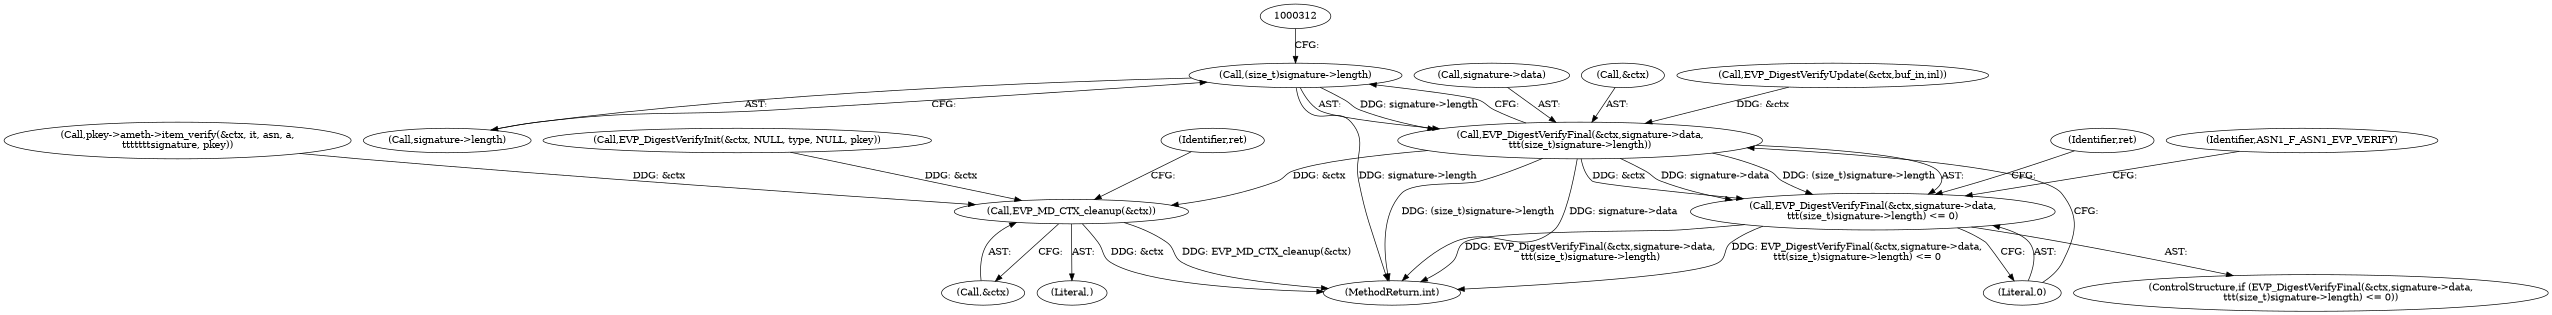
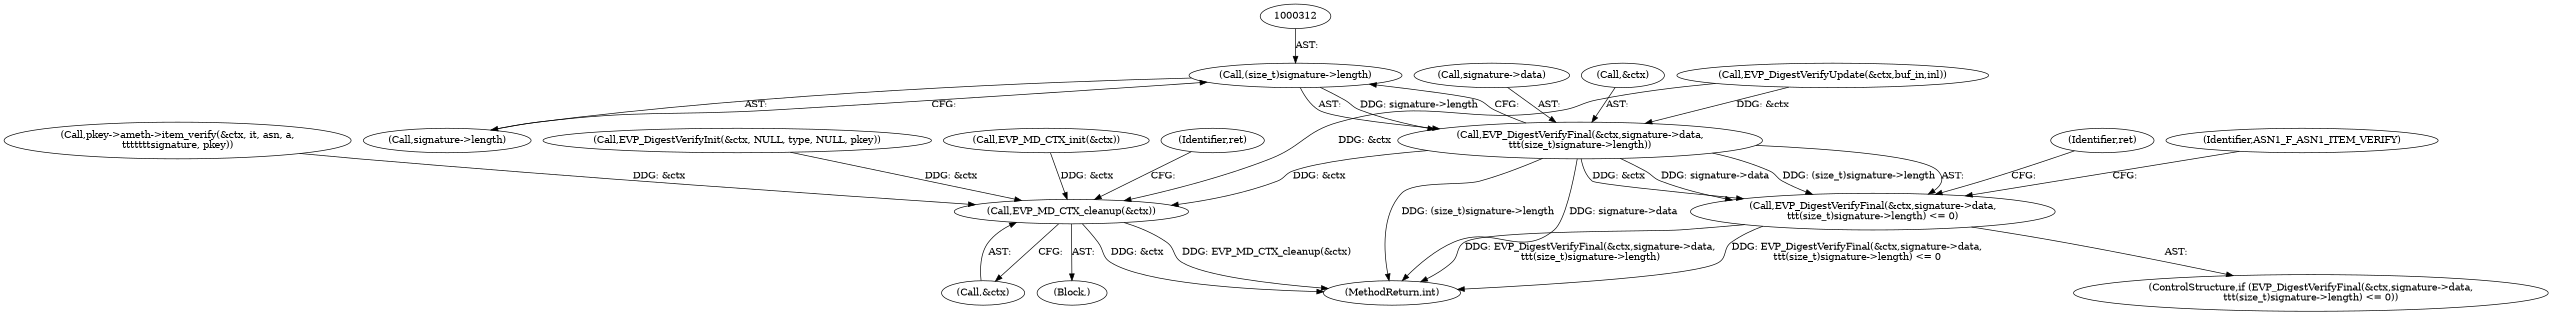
  digraph {
    n1 [label="(Call,(size_t)signature->length)"]
    n2 [label="(Call,EVP_DigestVerifyFinal(&ctx,signature->data,\n\t\t\t(size_t)signature->length))"]
    n3 [label="(MethodReturn,int)"]
    n4 [label="(Call,signature->length)"]
    n5 [label="(Call,EVP_DigestVerifyFinal(&ctx,signature->data,\n\t\t\t(size_t)signature->length) <= 0)"]
    n6 [label="(Call,EVP_MD_CTX_cleanup(&ctx))"]
-   n7 [label="(Literal,0)"]
    n8 [label="(ControlStructure,if (EVP_DigestVerifyFinal(&ctx,signature->data,\n\t\t\t(size_t)signature->length) <= 0))"]
-   n9 [label="(Literal,)"]
+   n9 [label="(Block,)"]
    n10 [label="(Call,&ctx)"]
-   n11 [label="(Identifier,ASN1_F_ASN1_EVP_VERIFY)"]
+   n11 [label="(Identifier,ASN1_F_ASN1_ITEM_VERIFY)"]
    n12 [label="(Call,&ctx)"]
    n13 [label="(Identifier,ret)"]
    n14 [label="(Call,pkey->ameth->item_verify(&ctx, it, asn, a,\n\t\t\t\t\t\t\tsignature, pkey))"]
    n15 [label="(Identifier,ret)"]
    n16 [label="(Call,signature->data)"]
    n17 [label="(Call,EVP_DigestVerifyInit(&ctx, NULL, type, NULL, pkey))"]
    n18 [label="(Call,EVP_DigestVerifyUpdate(&ctx,buf_in,inl))"]
+   n19 [label="(Call,EVP_MD_CTX_init(&ctx))"]
    1000312
    n1 -> n2 [label="AST: "]
    n1 -> n2 [label="DDG: signature->length"]
-   n1 -> n3 [label="DDG: signature->length"]
    n1 -> n4 [label="AST: "]
    n2 -> n1 [label="CFG: "]
    n2 -> n3 [label="DDG: (size_t)signature->length"]
    n2 -> n3 [label="DDG: signature->data"]
    n2 -> n5 [label="AST: "]
    n2 -> n5 [label="DDG: &ctx"]
    n2 -> n5 [label="DDG: signature->data"]
    n2 -> n5 [label="DDG: (size_t)signature->length"]
    n2 -> n6 [label="DDG: &ctx"]
    n4 -> n1 [label="CFG: "]
    n5 -> n3 [label="DDG: EVP_DigestVerifyFinal(&ctx,signature->data,\n\t\t\t(size_t)signature->length) <= 0"]
    n5 -> n3 [label="DDG: EVP_DigestVerifyFinal(&ctx,signature->data,\n\t\t\t(size_t)signature->length)"]
-   n5 -> n7 [label="CFG: "]
    n5 -> n8 [label="AST: "]
    n6 -> n3 [label="DDG: EVP_MD_CTX_cleanup(&ctx)"]
    n6 -> n3 [label="DDG: &ctx"]
    n6 -> n9 [label="AST: "]
    n6 -> n10 [label="CFG: "]
-   n7 -> n2 [label="CFG: "]
-   n7 -> n5 [label="AST: "]
    n10 -> n6 [label="AST: "]
    n11 -> n5 [label="CFG: "]
    n12 -> n2 [label="AST: "]
    n13 -> n6 [label="CFG: "]
    n14 -> n6 [label="DDG: &ctx"]
    n15 -> n5 [label="CFG: "]
    n16 -> n2 [label="AST: "]
    n17 -> n6 [label="DDG: &ctx"]
    n18 -> n2 [label="DDG: &ctx"]
-   1000312 -> n1 [label="CFG: "]
+   n18 -> n6 [label="DDG: &ctx"]
+   n19 -> n6 [label="DDG: &ctx"]
+   1000312 -> n1 [label="AST: "]
  }
